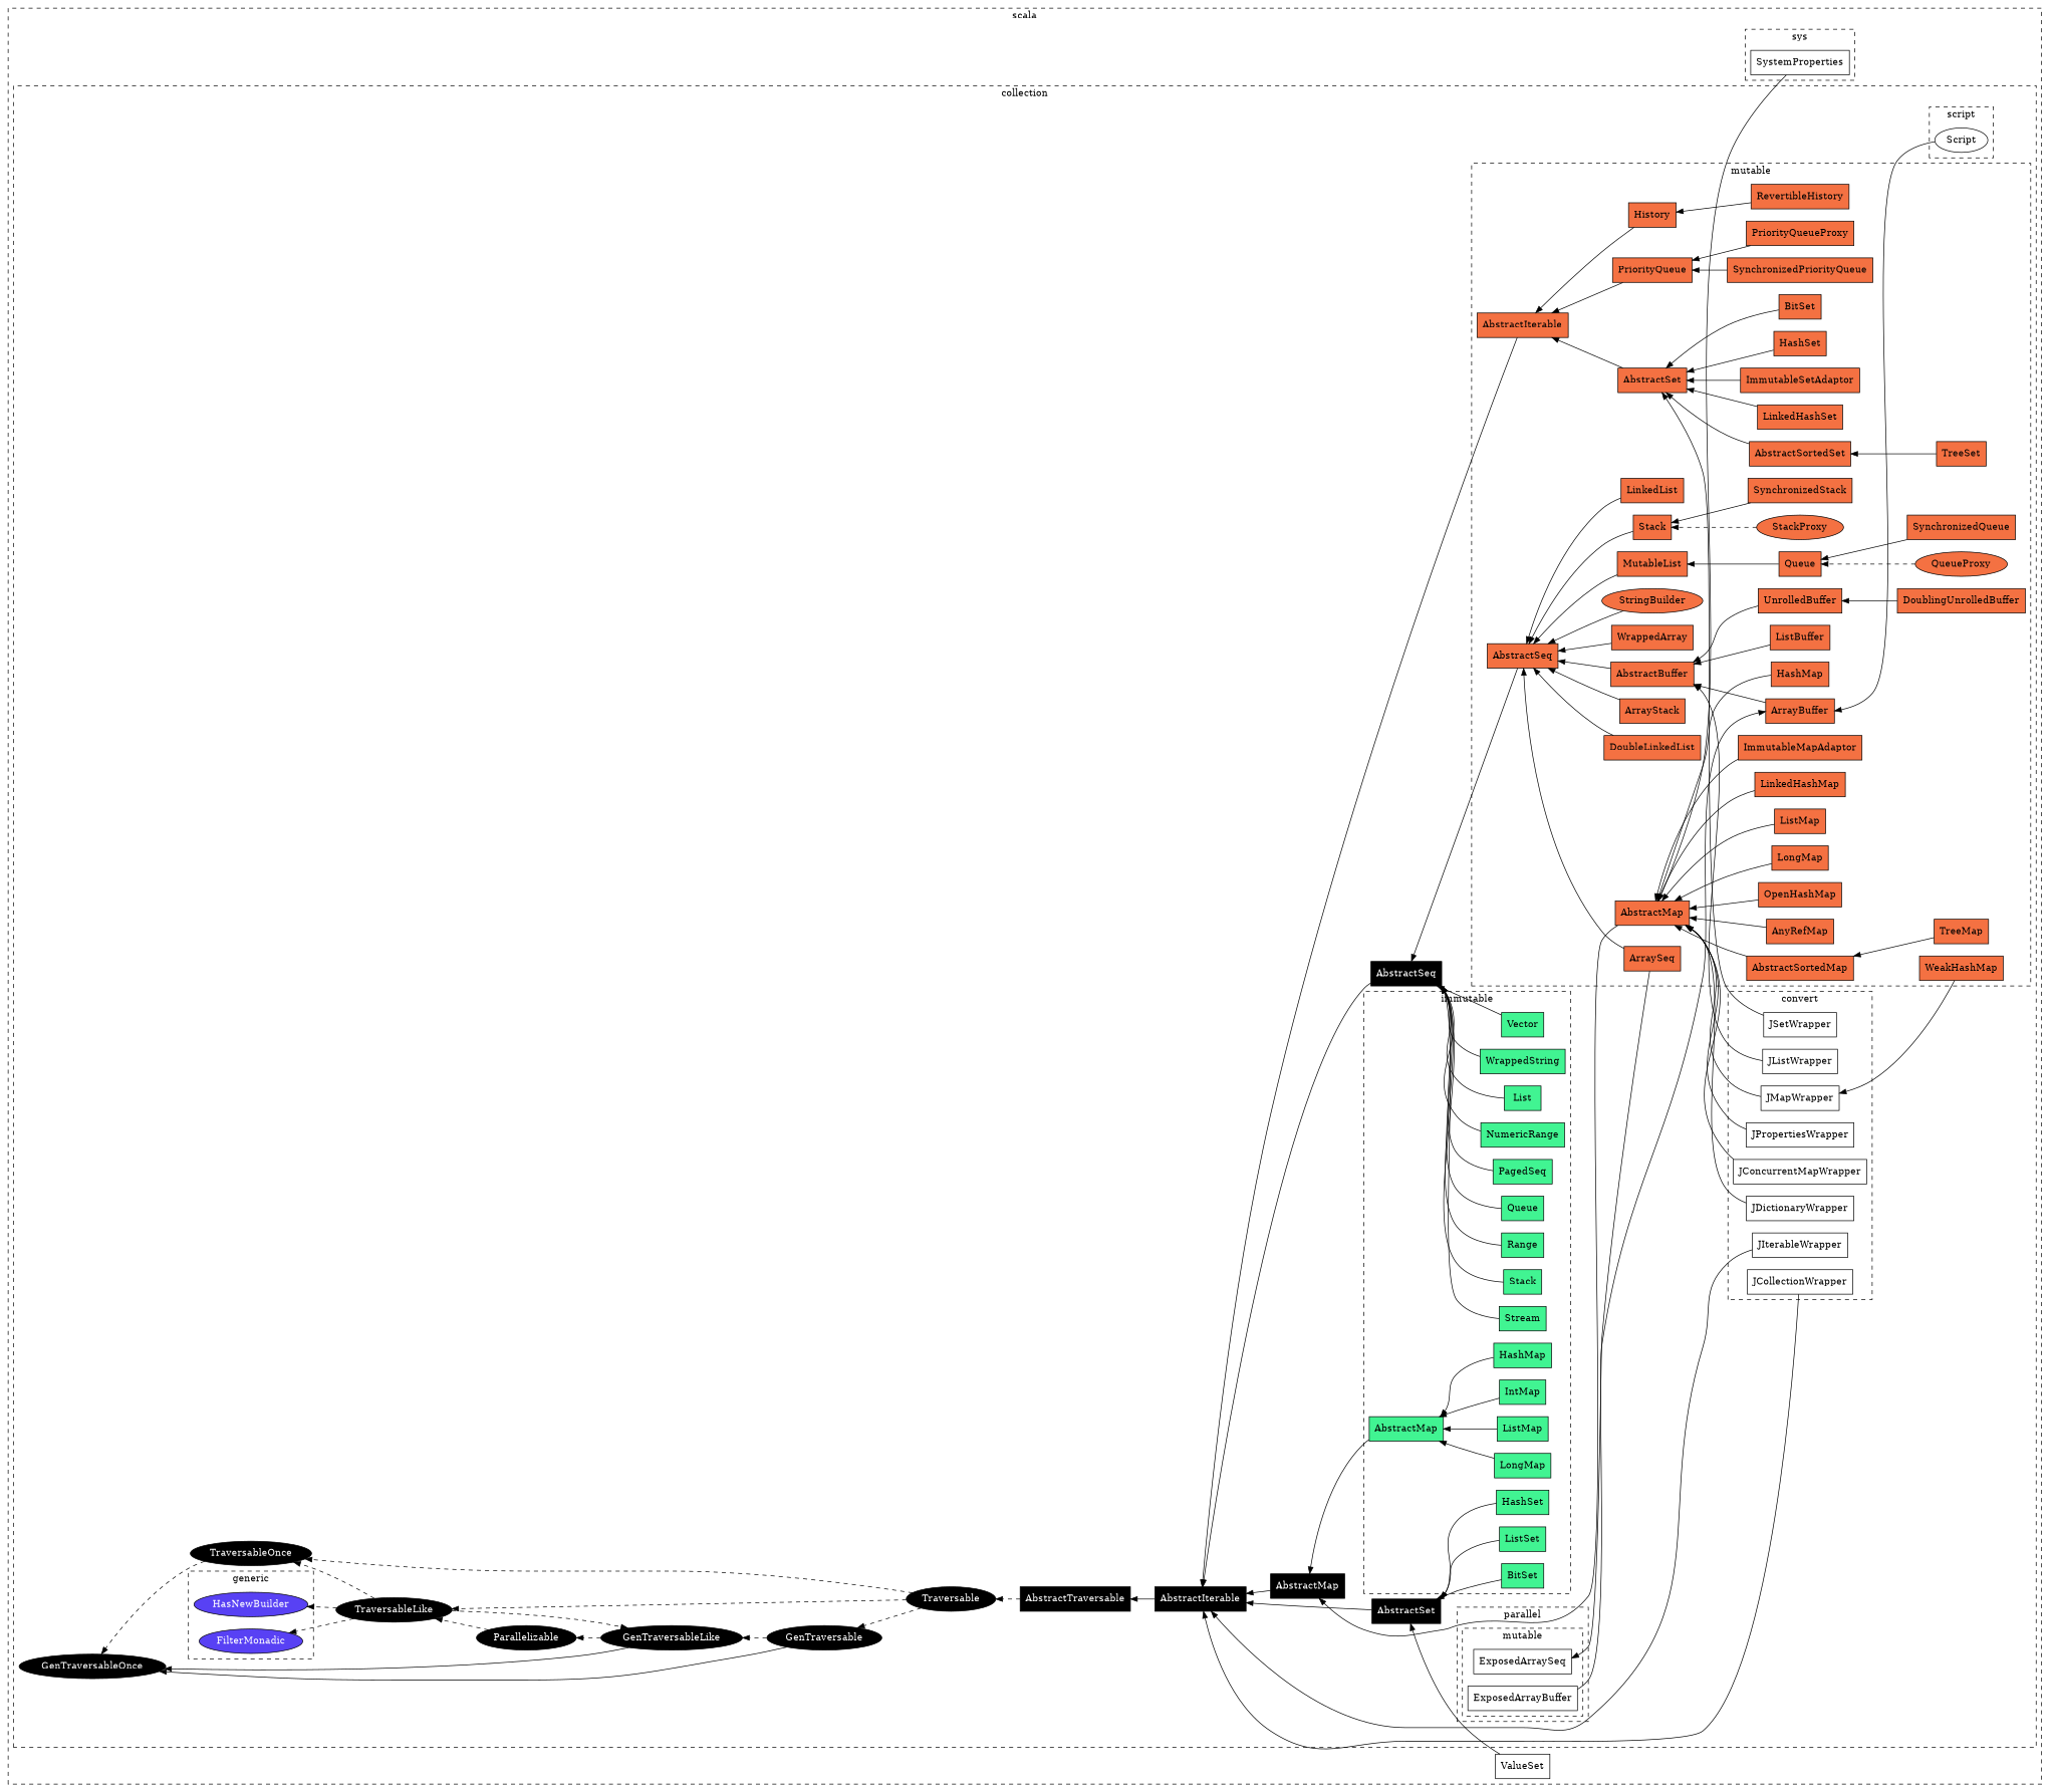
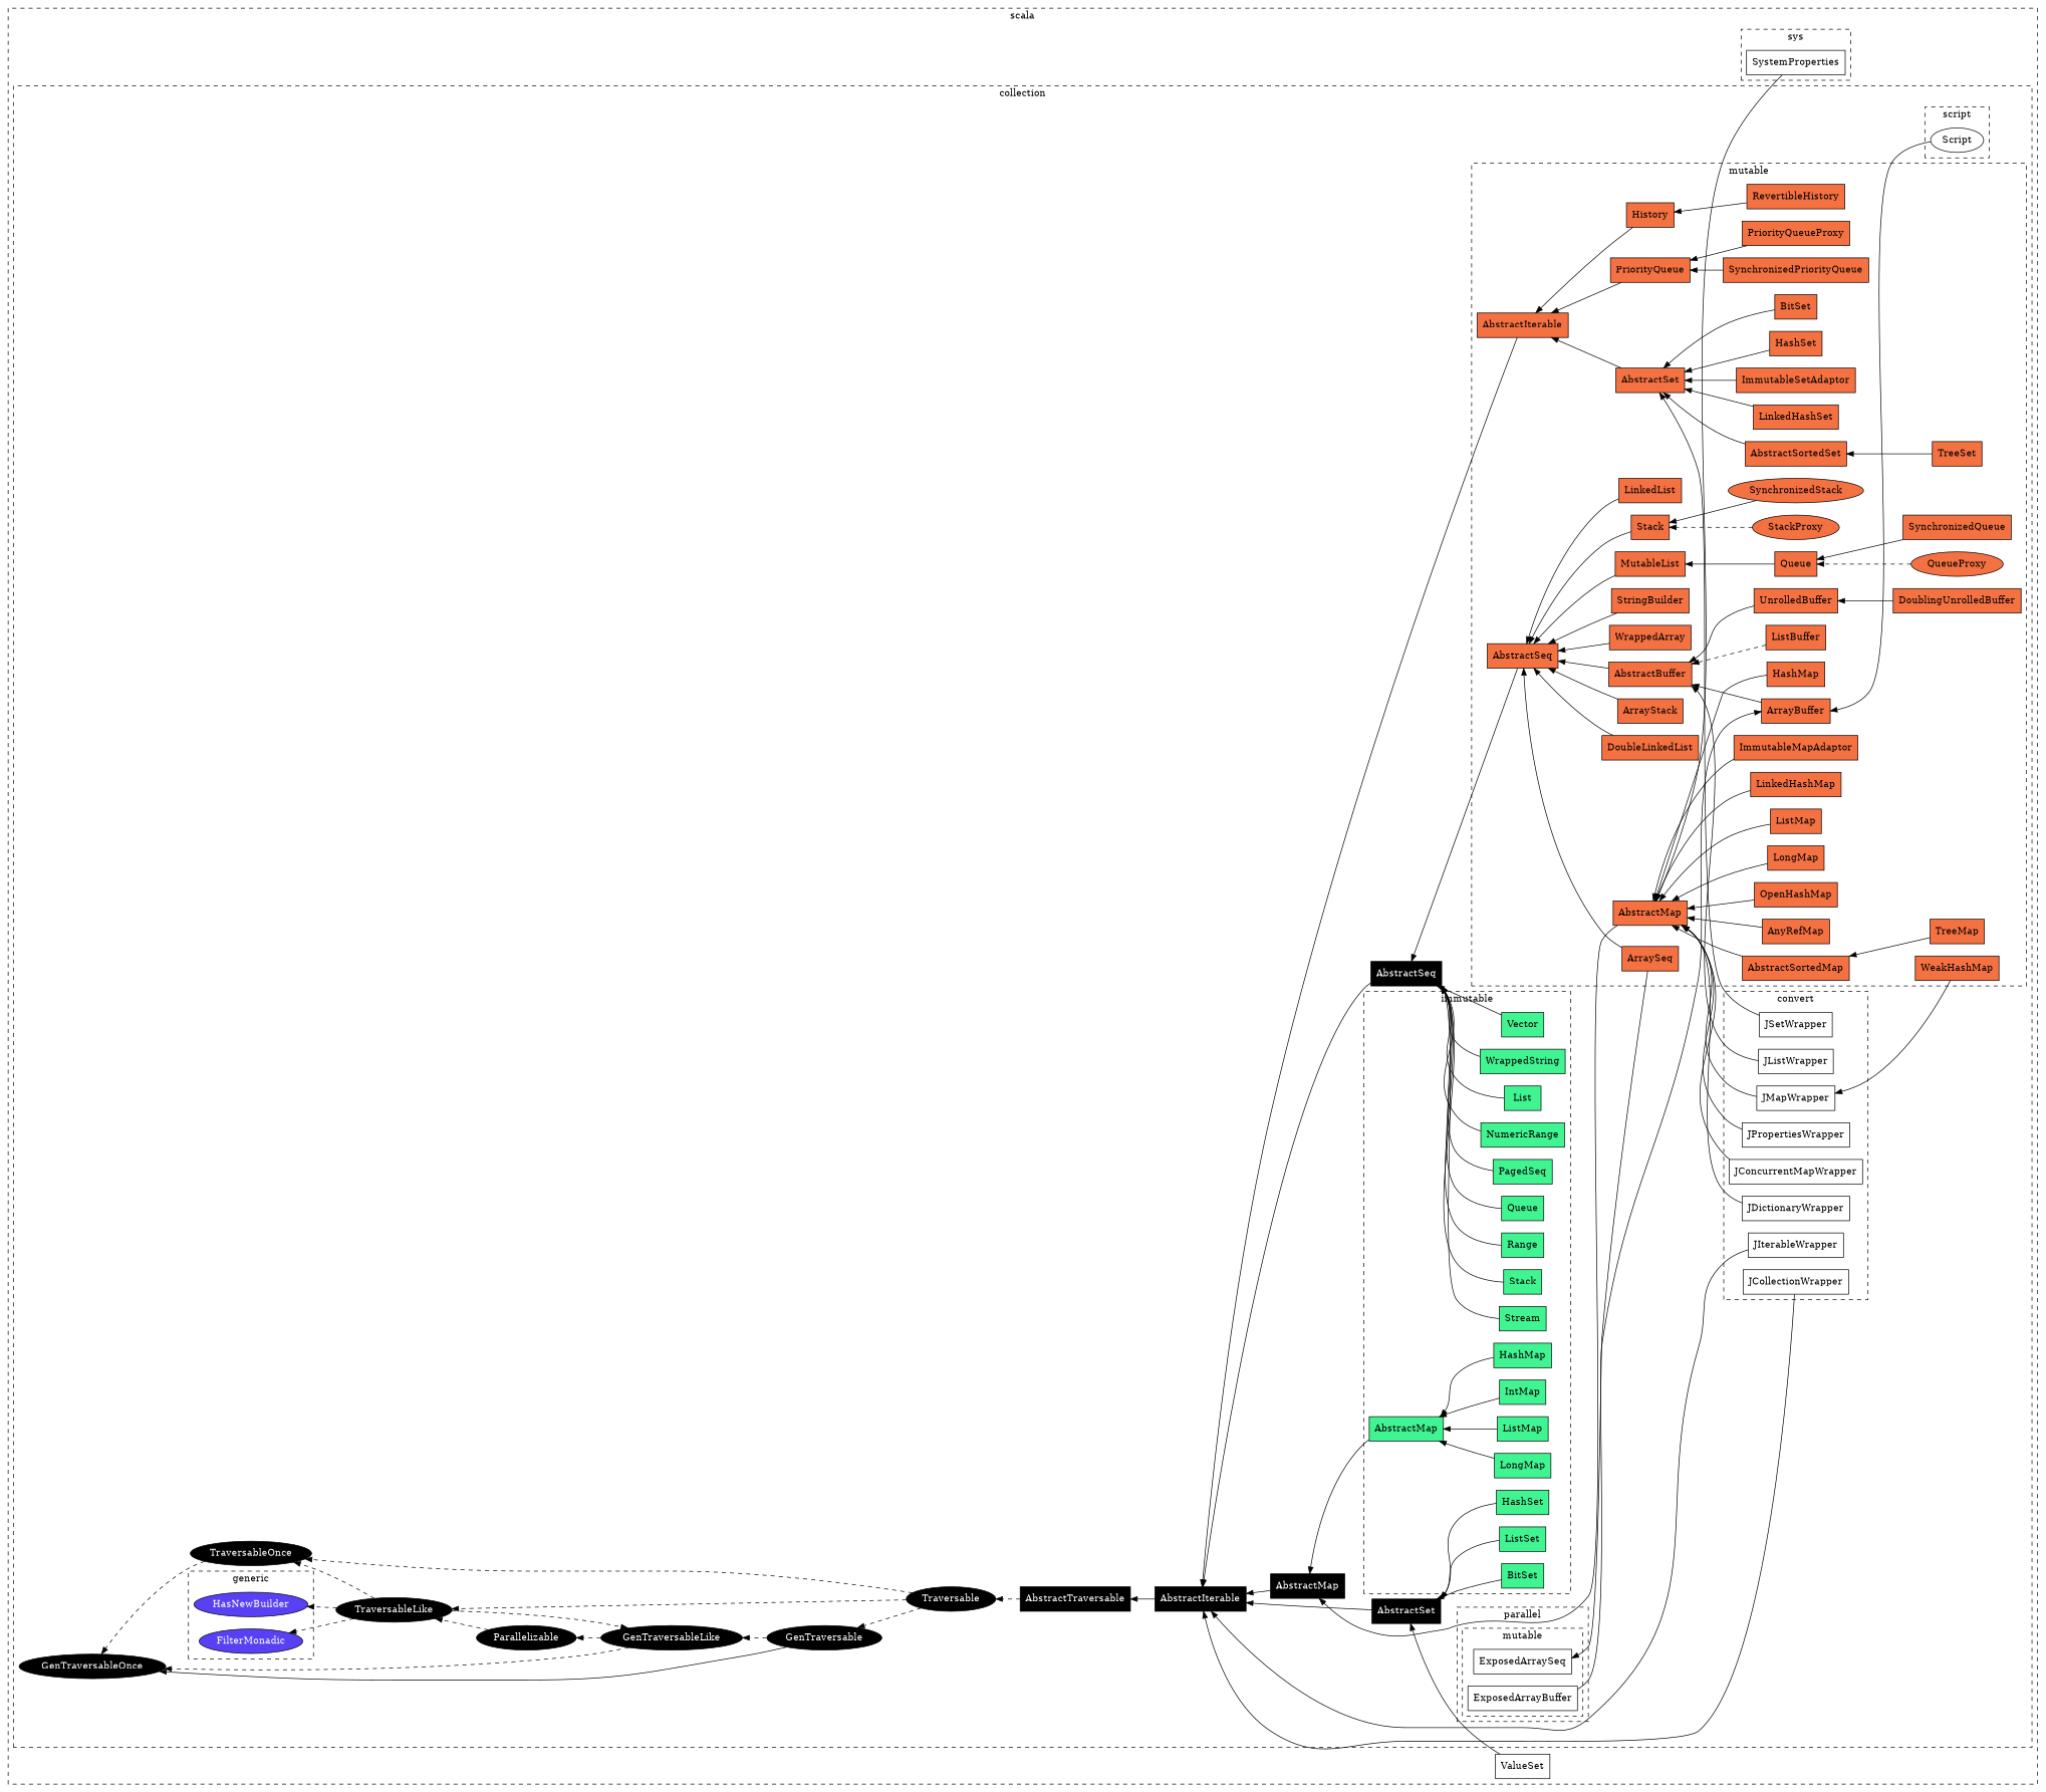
  digraph {
    rankdir=RL
    splines=true
    node [color=black fillcolor="#F47142" fontcolor=black shape=box style=filled]
    edge [style=solid]
    n1 [label=AbstractIterable]
    n2 [label=AbstractSet]
    n3 [label=AbstractSortedSet]
    n4 [label=TreeSet]
    n5 [label=BitSet]
    n6 [label=HashSet]
    n7 [label=ImmutableSetAdaptor]
    n8 [label=LinkedHashSet]
    n9 [label=History]
    n10 [label=RevertibleHistory]
    n11 [label=PriorityQueue]
    n12 [label=PriorityQueueProxy]
    n13 [label=SynchronizedPriorityQueue]
    n14 [label=AbstractMap]
    n15 [label=AbstractSortedMap]
    n16 [label=TreeMap]
    n17 [label=AnyRefMap]
    n18 [label=HashMap]
    n19 [label=ImmutableMapAdaptor]
    n20 [label=WeakHashMap]
    n21 [label=LinkedHashMap]
    n22 [label=ListMap]
    n23 [label=LongMap]
    n24 [label=OpenHashMap]
    n25 [label=AbstractSeq]
    n26 [label=AbstractBuffer]
    n27 [label=ArrayBuffer]
    n28 [label=ListBuffer]
    n29 [label=UnrolledBuffer]
    n30 [label=DoublingUnrolledBuffer]
    n31 [label=ArraySeq]
    n32 [label=ArrayStack]
    n33 [label=DoubleLinkedList]
    n34 [label=LinkedList]
    n35 [label=MutableList]
    n36 [label=Queue]
    n37 [label=QueueProxy shape=ellipse]
    n38 [label=SynchronizedQueue]
    n39 [label=Stack]
    n40 [label=StackProxy shape=ellipse]
-   n41 [label=SynchronizedStack]
-   n42 [label=StringBuilder shape=ellipse]
+   n41 [label=SynchronizedStack shape=ellipse]
+   n42 [label=StringBuilder]
    n43 [label=WrappedArray]
    n44 [fillcolor="#000000" label=JSetWrapper style=solid]
    n45 [fillcolor="#000000" label=JConcurrentMapWrapper style=solid]
    n46 [fillcolor="#000000" label=JDictionaryWrapper style=solid]
    n47 [fillcolor="#000000" label=JMapWrapper style=solid]
    n48 [fillcolor="#000000" label=JPropertiesWrapper style=solid]
    n49 [fillcolor="#000000" label=JListWrapper style=solid]
    n50 [fillcolor="#000000" label=JCollectionWrapper style=solid]
    n51 [fillcolor="#000000" label=JIterableWrapper style=solid]
    n52 [fillcolor="#41F492" label=AbstractMap]
    n53 [fillcolor="#41F492" label=HashMap]
    n54 [fillcolor="#41F492" label=IntMap]
    n55 [fillcolor="#41F492" label=ListMap]
    n56 [fillcolor="#41F492" label=LongMap]
    n57 [fillcolor="#41F492" label=List]
    n58 [fillcolor="#41F492" label=NumericRange]
    n59 [fillcolor="#41F492" label=PagedSeq]
    n60 [fillcolor="#41F492" label=Queue]
    n61 [fillcolor="#41F492" label=Range]
    n62 [fillcolor="#41F492" label=Stack]
    n63 [fillcolor="#41F492" label=Stream]
    n64 [fillcolor="#41F492" label=Vector]
    n65 [fillcolor="#41F492" label=WrappedString]
    n66 [fillcolor="#41F492" label=BitSet]
    n67 [fillcolor="#41F492" label=HashSet]
    n68 [fillcolor="#41F492" label=ListSet]
    n69 [fillcolor="#000000" label=ExposedArrayBuffer style=solid]
    n70 [fillcolor="#000000" label=ExposedArraySeq style=solid]
    n71 [fillcolor="#000000" label=Script shape=ellipse style=solid]
    n72 [fillcolor="#5841F4" fontcolor=white label=HasNewBuilder shape=ellipse]
    n73 [fillcolor="#5841F4" fontcolor=white label=FilterMonadic shape=ellipse]
    n74 [fillcolor="#000000" fontcolor=white label=AbstractTraversable]
    n75 [fillcolor="#000000" fontcolor=white label=Traversable shape=ellipse]
    n76 [fillcolor="#000000" fontcolor=white label=AbstractIterable]
    n77 [fillcolor="#000000" fontcolor=white label=AbstractMap]
    n78 [fillcolor="#000000" fontcolor=white label=AbstractSeq]
    n79 [fillcolor="#000000" fontcolor=white label=AbstractSet]
    n80 [fillcolor="#000000" fontcolor=white label=GenTraversable shape=ellipse]
    n81 [fillcolor="#000000" fontcolor=white label=TraversableLike shape=ellipse]
    n82 [fillcolor="#000000" fontcolor=white label=TraversableOnce shape=ellipse]
    n83 [fillcolor="#000000" fontcolor=white label=GenTraversableLike shape=ellipse]
    n84 [fillcolor="#000000" fontcolor=white label=GenTraversableOnce shape=ellipse]
    n85 [fillcolor="#000000" fontcolor=white label=Parallelizable shape=ellipse]
    n86 [label=SystemProperties style=solid fillcolor=""]
    n87 [label=ValueSet style=solid fillcolor=""]
    subgraph cluster_1 {
      label=scala
      style=dashed
      n87
      subgraph cluster_2 {
        label=collection
        style=dashed
        n74
        n75
        n76
        n77
        n78
        n79
        n80
        n81
        n82
        n83
        n84
        n85
        subgraph cluster_3 {
          label=mutable
          style=dashed
          n1
          n2
          n3
          n4
          n5
          n6
          n7
          n8
          n9
          n10
          n11
          n12
          n13
          n14
          n15
          n16
          n17
          n18
          n19
          n20
          n21
          n22
          n23
          n24
          n25
          n26
          n27
          n28
          n29
          n30
          n31
          n32
          n33
          n34
          n35
          n36
          n37
          n38
          n39
          n40
          n41
          n42
          n43
        }
        subgraph cluster_4 {
          label=convert
          style=dashed
          n44
          n45
          n46
          n47
          n48
          n49
          n50
          n51
        }
        subgraph cluster_5 {
          label=immutable
          style=dashed
          n52
          n53
          n54
          n55
          n56
          n57
          n58
          n59
          n60
          n61
          n62
          n63
          n64
          n65
          n66
          n67
          n68
        }
        subgraph cluster_6 {
          label=parallel
          style=dashed
          subgraph cluster_7 {
            label=mutable
            style=dashed
            n69
            n70
          }
        }
        subgraph cluster_8 {
          label=script
          style=dashed
          n71
        }
        subgraph cluster_9 {
          label=generic
          style=dashed
          n72
          n73
        }
      }
      subgraph cluster_10 {
        label=sys
        style=dashed
        n86
      }
    }
    n1 -> n76
    n2 -> n1
    n3 -> n2
    n4 -> n3
    n5 -> n2
    n6 -> n2
    n7 -> n2
    n8 -> n2
    n9 -> n1
    n10 -> n9
    n11 -> n1
    n12 -> n11
    n13 -> n11
    n14 -> n77
    n15 -> n14
    n16 -> n15
    n17 -> n14
    n18 -> n14
    n19 -> n14
    n20 -> n47
    n21 -> n14
    n22 -> n14
    n23 -> n14
    n24 -> n14
    n25 -> n78
    n26 -> n25
    n27 -> n26
-   n28 -> n26
+   n28 -> n26 [style=dashed]
    n29 -> n26
    n30 -> n29
    n31 -> n25
    n31 -> n70
    n32 -> n25
    n33 -> n25
    n34 -> n25
    n35 -> n25
    n36 -> n35
    n37 -> n36 [style=dashed]
    n38 -> n36
    n39 -> n25
    n40 -> n39 [style=dashed]
    n41 -> n39
    n42 -> n25
    n43 -> n25
    n44 -> n2
    n45 -> n14
    n46 -> n14
    n47 -> n14
    n48 -> n14
    n49 -> n26
    n50 -> n76
    n51 -> n76
    n52 -> n77
    n53 -> n52
    n54 -> n52
    n55 -> n52
    n56 -> n52
    n57 -> n78
    n58 -> n78
    n59 -> n78
    n60 -> n78
    n61 -> n78
    n62 -> n78
    n63 -> n78
    n64 -> n78
    n65 -> n78
    n66 -> n79
    n67 -> n79
    n68 -> n79
    n69 -> n27
    n71 -> n27
    n74 -> n75 [style=dashed]
    n75 -> n80 [style=dashed]
    n75 -> n81 [style=dashed]
    n75 -> n82 [style=dashed]
    n76 -> n74
    n77 -> n76
    n78 -> n76
    n79 -> n76
    n80 -> n83 [style=dashed]
    n80 -> n84
    n81 -> n72 [style=dashed]
    n81 -> n73 [style=dashed]
    n81 -> n82 [style=dashed]
    n81 -> n83 [style=dashed]
    n82 -> n84 [style=dashed]
-   n83 -> n84
+   n83 -> n84 [style=dashed]
    n83 -> n85 [style=dashed]
    n85 -> n81 [style=dashed]
    n86 -> n14
    n87 -> n79
  }
